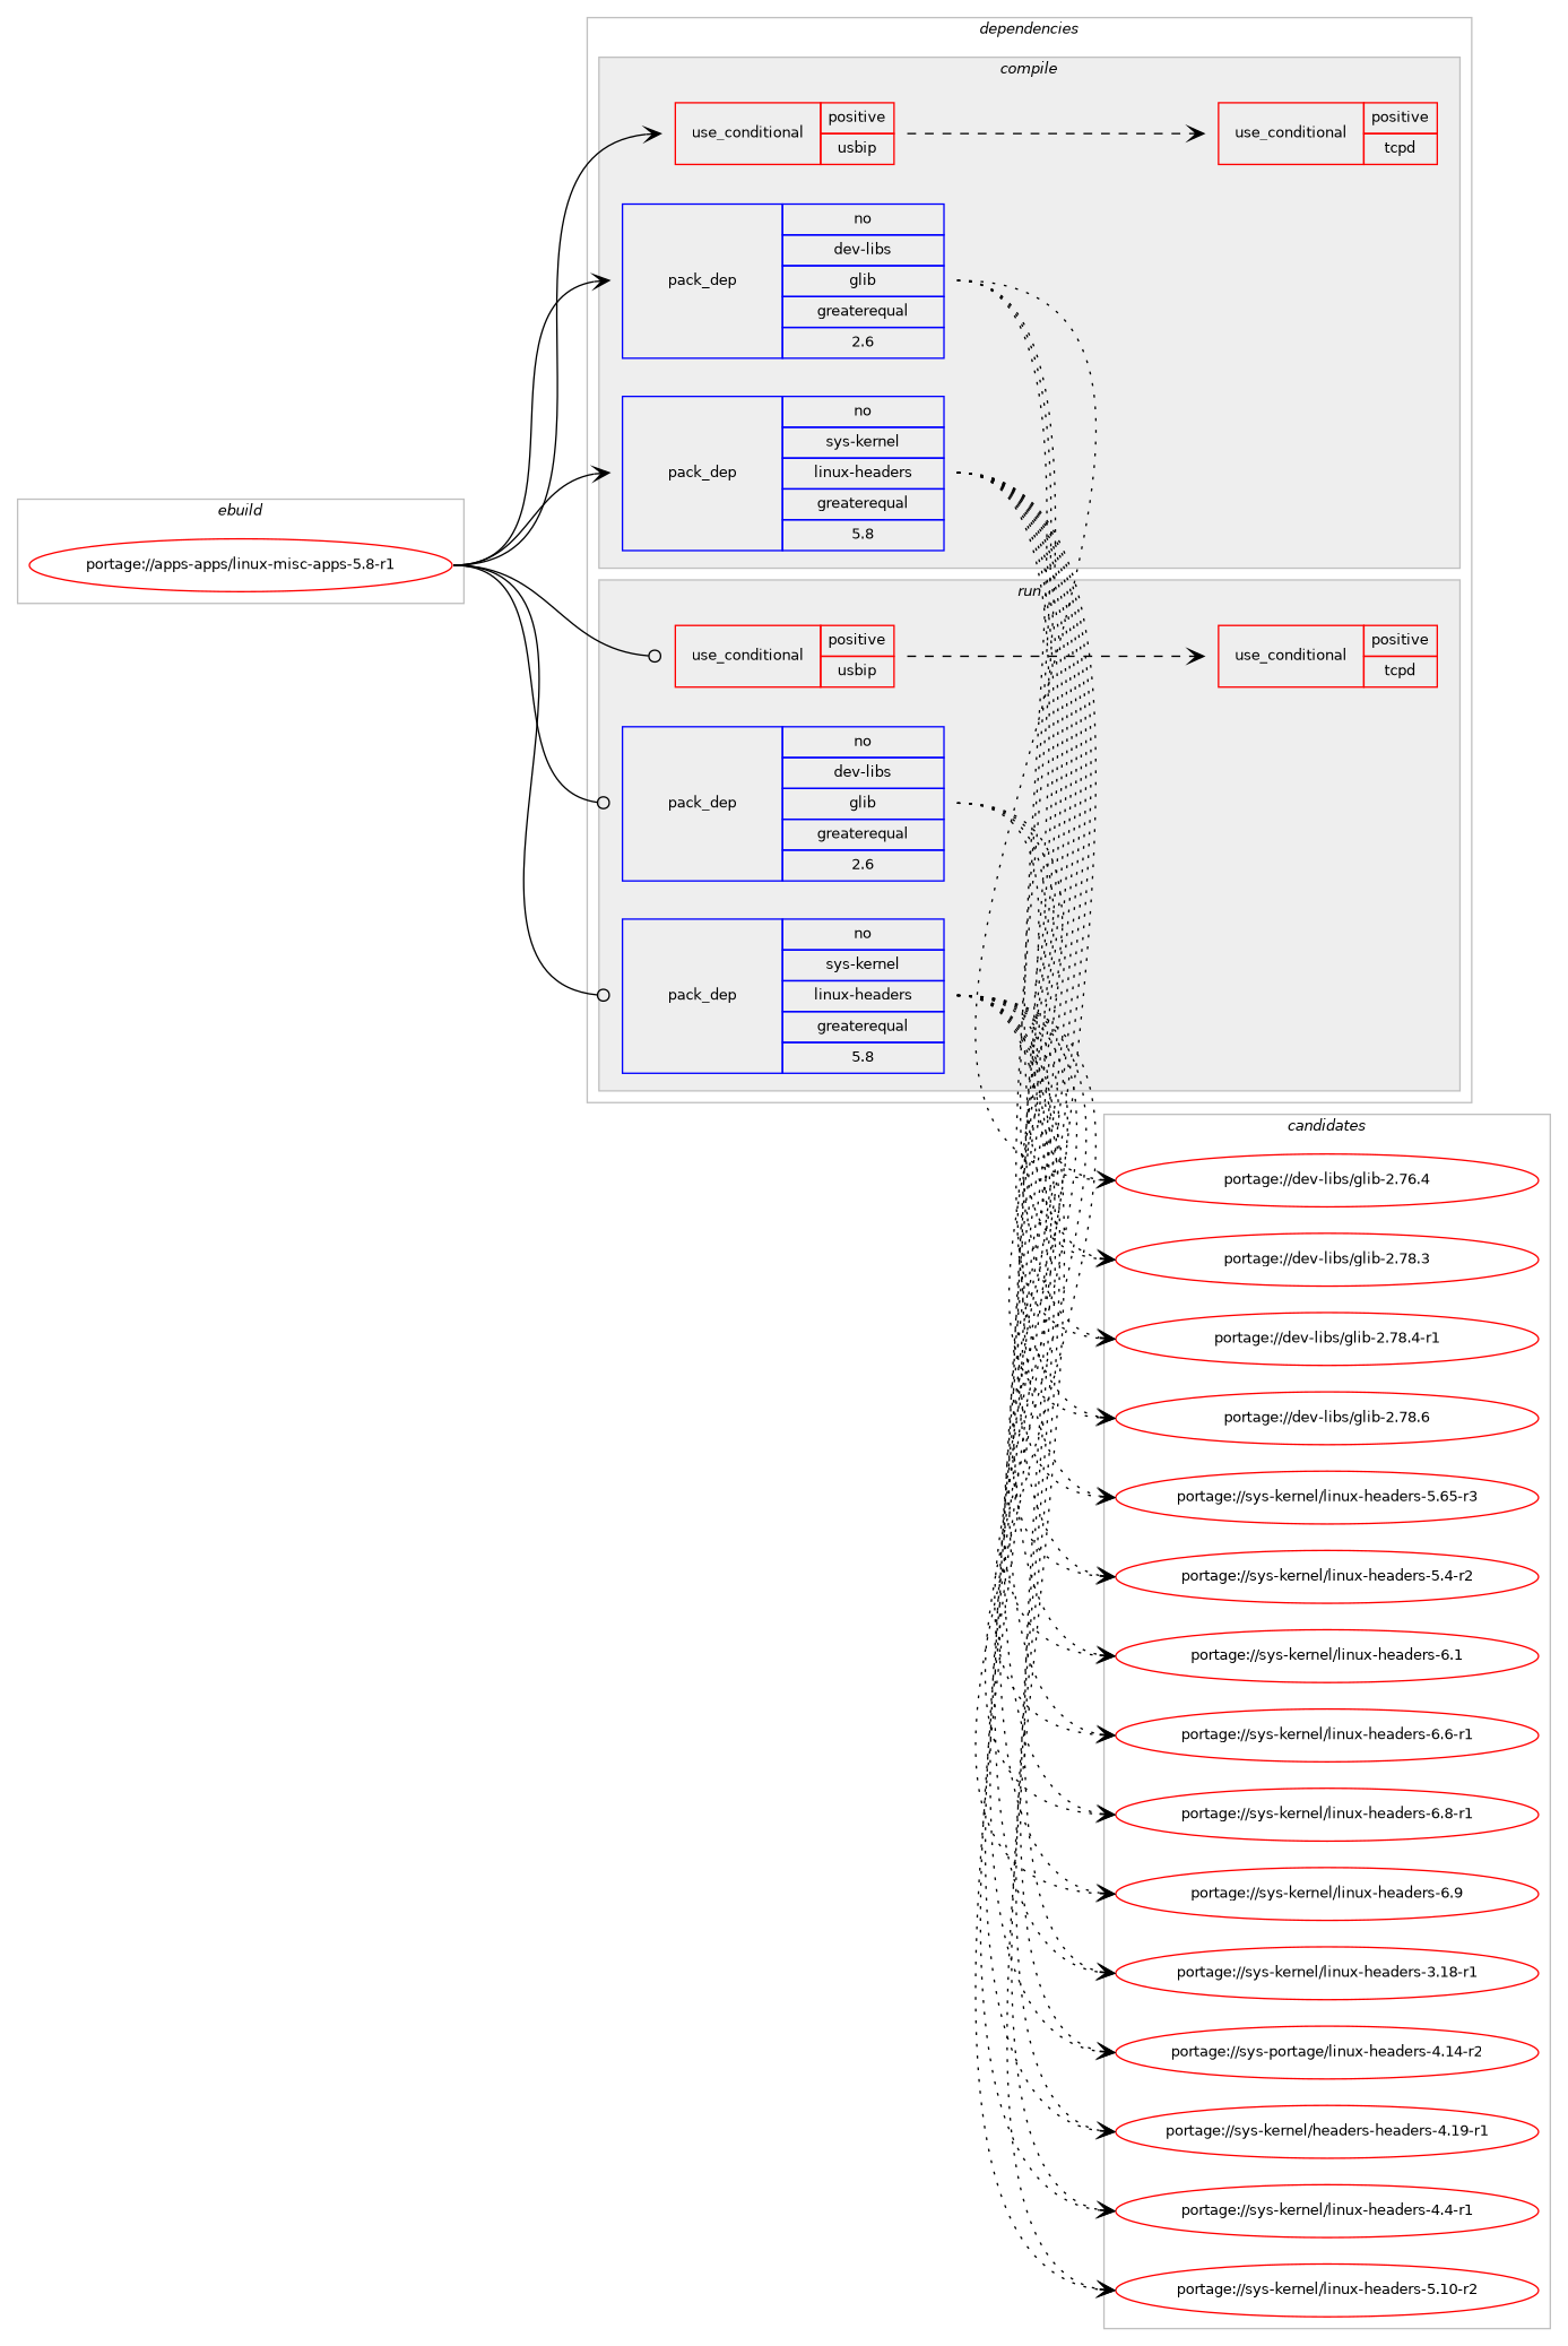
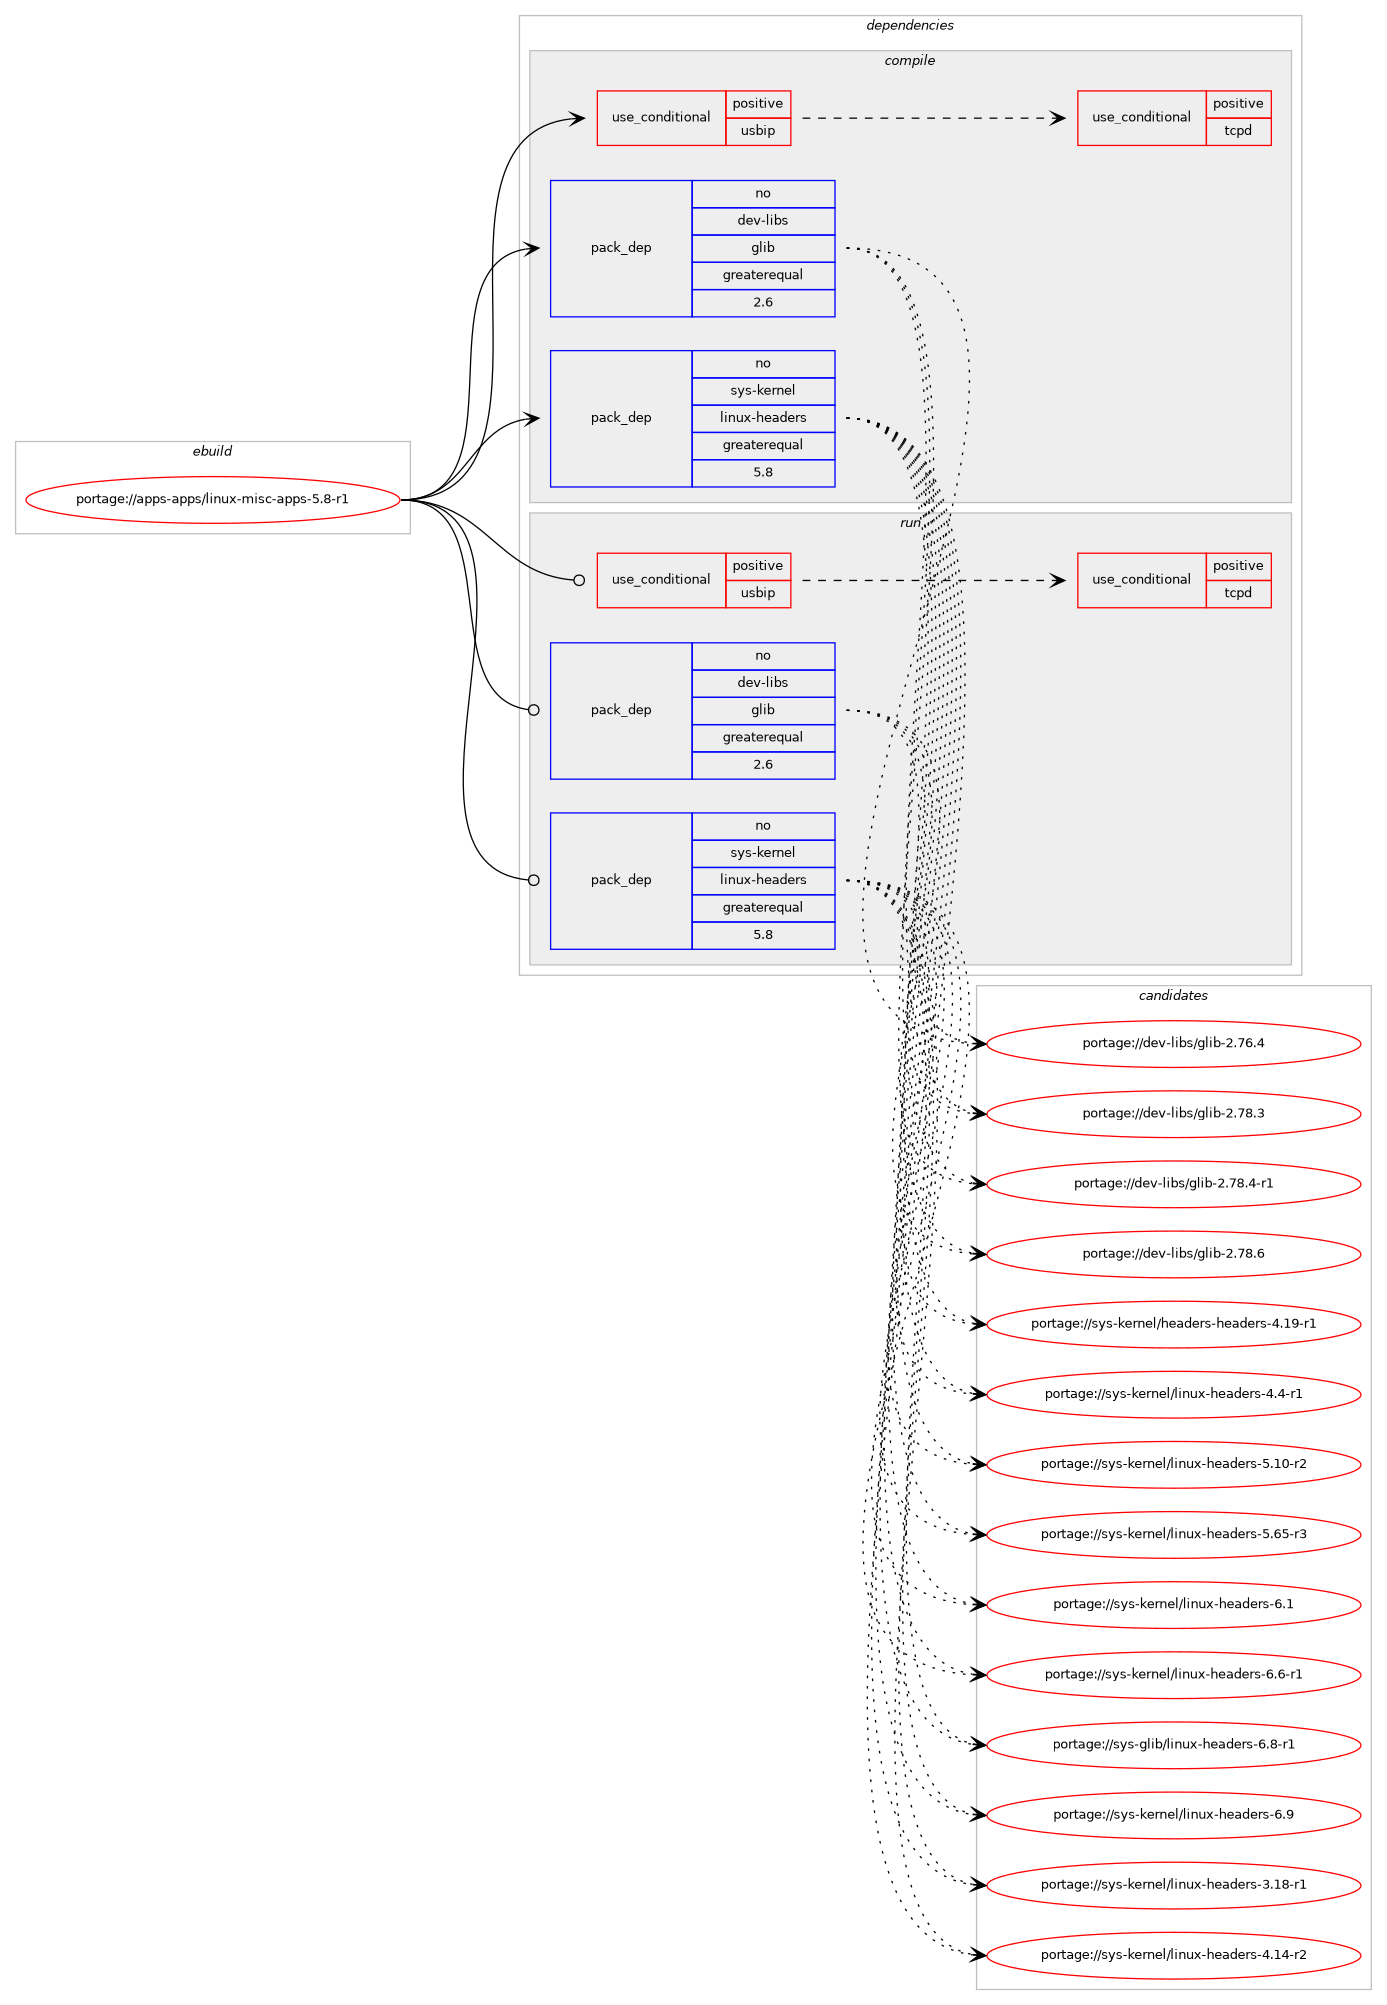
  digraph {
    compound=true
    concentrate=true
    fontname=Helvetica
    fontsize=10
    newrank=true
    rankdir=LR
    ranksep=1.5
    node [color=red fontname=Helvetica fontsize=10]
    edge [arrowhead=vee headport=w style=dotted tailport=e weight=100]
    n1 [label="portage://apps-apps/linux-misc-apps-5.8-r1" width=4]
    n2 [label=<<TABLE BORDER="0" CELLBORDER="1" CELLSPACING="0" CELLPADDING="4"><TR><TD ROWSPAN="3" CELLPADDING="10">use_conditional</TD></TR><TR><TD>positive</TD></TR><TR><TD>tcpd</TD></TR></TABLE>> shape=none]
    n3 [label=<<TABLE BORDER="0" CELLBORDER="1" CELLSPACING="0" CELLPADDING="4"><TR><TD ROWSPAN="3" CELLPADDING="10">use_conditional</TD></TR><TR><TD>positive</TD></TR><TR><TD>usbip</TD></TR></TABLE>> shape=none]
    n4 [color=blue label=<<TABLE BORDER="0" CELLBORDER="1" CELLSPACING="0" CELLPADDING="4" WIDTH="220"><TR><TD ROWSPAN="6" CELLPADDING="30">pack_dep</TD></TR><TR><TD WIDTH="110">no</TD></TR><TR><TD>dev-libs</TD></TR><TR><TD>glib</TD></TR><TR><TD>greaterequal</TD></TR><TR><TD>2.6</TD></TR></TABLE>> shape=none]
    n5 [color=blue label=<<TABLE BORDER="0" CELLBORDER="1" CELLSPACING="0" CELLPADDING="4" WIDTH="220"><TR><TD ROWSPAN="6" CELLPADDING="30">pack_dep</TD></TR><TR><TD WIDTH="110">no</TD></TR><TR><TD>sys-kernel</TD></TR><TR><TD>linux-headers</TD></TR><TR><TD>greaterequal</TD></TR><TR><TD>5.8</TD></TR></TABLE>> shape=none]
    n6 [label=<<TABLE BORDER="0" CELLBORDER="1" CELLSPACING="0" CELLPADDING="4"><TR><TD ROWSPAN="3" CELLPADDING="10">use_conditional</TD></TR><TR><TD>positive</TD></TR><TR><TD>tcpd</TD></TR></TABLE>> shape=none]
    n7 [label=<<TABLE BORDER="0" CELLBORDER="1" CELLSPACING="0" CELLPADDING="4"><TR><TD ROWSPAN="3" CELLPADDING="10">use_conditional</TD></TR><TR><TD>positive</TD></TR><TR><TD>usbip</TD></TR></TABLE>> shape=none]
    n8 [color=blue label=<<TABLE BORDER="0" CELLBORDER="1" CELLSPACING="0" CELLPADDING="4" WIDTH="220"><TR><TD ROWSPAN="6" CELLPADDING="30">pack_dep</TD></TR><TR><TD WIDTH="110">no</TD></TR><TR><TD>dev-libs</TD></TR><TR><TD>glib</TD></TR><TR><TD>greaterequal</TD></TR><TR><TD>2.6</TD></TR></TABLE>> shape=none]
    n9 [color=blue label=<<TABLE BORDER="0" CELLBORDER="1" CELLSPACING="0" CELLPADDING="4" WIDTH="220"><TR><TD ROWSPAN="6" CELLPADDING="30">pack_dep</TD></TR><TR><TD WIDTH="110">no</TD></TR><TR><TD>sys-kernel</TD></TR><TR><TD>linux-headers</TD></TR><TR><TD>greaterequal</TD></TR><TR><TD>5.8</TD></TR></TABLE>> shape=none]
    n10 [label="portage://dev-libs/glib-2.76.4" width=4]
    n11 [label="portage://dev-libs/glib-2.78.3" width=4]
    n12 [label="portage://dev-libs/glib-2.78.4-r1" width=4]
    n13 [label="portage://dev-libs/glib-2.78.6" width=4]
    n14 [label="portage://sys-kernel/linux-headers-3.18-r1" width=4]
-   n15 [label="portage://sys-portage/linux-headers-4.14-r2" width=4]
+   n15 [label="portage://sys-kernel/linux-headers-4.14-r2" width=4]
    n16 [label="portage://sys-kernel/headers-headers-4.19-r1" width=4]
    n17 [label="portage://sys-kernel/linux-headers-4.4-r1" width=4]
    n18 [label="portage://sys-kernel/linux-headers-5.10-r2" width=4]
    n19 [label="portage://sys-kernel/linux-headers-5.65-r3" width=4]
-   n20 [label="portage://sys-kernel/linux-headers-5.4-r2" width=4]
    n21 [label="portage://sys-kernel/linux-headers-6.1" width=4]
    n22 [label="portage://sys-kernel/linux-headers-6.6-r1" width=4]
-   n23 [label="portage://sys-kernel/linux-headers-6.8-r1" width=4]
+   n23 [label="portage://sys-glib/linux-headers-6.8-r1" width=4]
    n24 [label="portage://sys-kernel/linux-headers-6.9" width=4]
    subgraph cluster_1 {
      color=gray
      label=<<i>ebuild</i>>
      rank=same
      n1
    }
    subgraph cluster_2 {
      color=gray
      label=<<i>dependencies</i>>
      subgraph cluster_3 {
        color=gray
        fillcolor="#eeeeee"
        label=<<i>compile</i>>
        style=filled
        subgraph sub_4 {
          color=gray
          fillcolor="#eeeeee"
          label=<<i>compile</i>>
          style=filled
          n3
          subgraph sub_5 {
            color=gray
            fillcolor="#eeeeee"
            label=<<i>compile</i>>
            style=filled
            n2
          }
        }
        subgraph sub_6 {
          color=gray
          fillcolor="#eeeeee"
          label=<<i>compile</i>>
          style=filled
          n4
        }
        subgraph sub_7 {
          color=gray
          fillcolor="#eeeeee"
          label=<<i>compile</i>>
          style=filled
          n5
        }
      }
      subgraph cluster_8 {
        color=gray
        fillcolor="#eeeeee"
        label=<<i>compile and run</i>>
        style=filled
      }
      subgraph cluster_9 {
        color=gray
        fillcolor="#eeeeee"
        label=<<i>run</i>>
        style=filled
        subgraph sub_10 {
          color=gray
          fillcolor="#eeeeee"
          label=<<i>run</i>>
          style=filled
          n7
          subgraph sub_11 {
            color=gray
            fillcolor="#eeeeee"
            label=<<i>run</i>>
            style=filled
            n6
          }
        }
        subgraph sub_12 {
          color=gray
          fillcolor="#eeeeee"
          label=<<i>run</i>>
          style=filled
          n8
        }
        subgraph sub_13 {
          color=gray
          fillcolor="#eeeeee"
          label=<<i>run</i>>
          style=filled
          n9
        }
      }
    }
    subgraph cluster_14 {
      color=gray
      label=<<i>candidates</i>>
      rank=same
      subgraph sub_15 {
        color=black
        label=<<i>candidates</i>>
        nodesep=1
        rank=same
        n10
        n11
        n12
        n13
      }
      subgraph sub_16 {
        color=black
        label=<<i>candidates</i>>
        nodesep=1
        rank=same
        n14
        n15
        n16
        n17
        n18
        n19
-       n20
        n21
        n22
        n23
        n24
      }
      subgraph sub_17 {
        color=black
        label=<<i>candidates</i>>
        nodesep=1
        rank=same
        n10
        n11
        n12
        n13
      }
      subgraph sub_18 {
        color=black
        label=<<i>candidates</i>>
        nodesep=1
        rank=same
        n14
        n15
        n16
        n17
        n18
        n19
-       n20
        n21
        n22
        n23
        n24
      }
    }
    n1 -> n3 [style=solid weight=20]
    n1 -> n4 [style=solid weight=20]
    n1 -> n5 [style=solid weight=20]
    n1 -> n7 [arrowhead=odot style=solid weight=20]
    n1 -> n8 [arrowhead=odot style=solid weight=20]
    n1 -> n9 [arrowhead=odot style=solid weight=20]
    n3 -> n2 [style=dashed weight=20]
    n4 -> n10
    n4 -> n11
    n4 -> n12
    n4 -> n13
    n5 -> n14
    n5 -> n15
    n5 -> n16
    n5 -> n17
    n5 -> n18
    n5 -> n19
-   n5 -> n20
    n5 -> n21
    n5 -> n22
    n5 -> n23
    n5 -> n24
    n7 -> n6 [style=dashed weight=20]
    n8 -> n10
    n8 -> n11
    n8 -> n12
    n8 -> n13
    n9 -> n14
    n9 -> n15
    n9 -> n16
    n9 -> n17
    n9 -> n18
    n9 -> n19
-   n9 -> n20
    n9 -> n21
    n9 -> n22
    n9 -> n23
    n9 -> n24
  }
